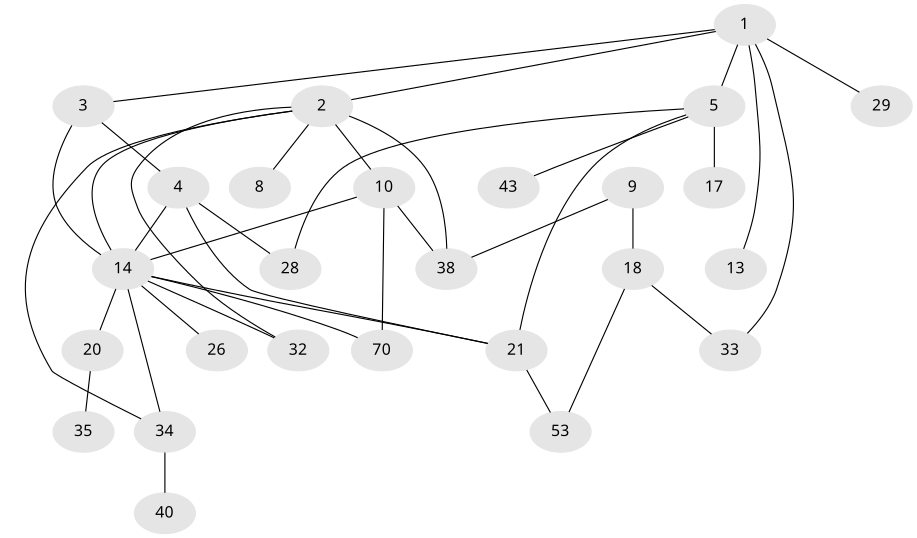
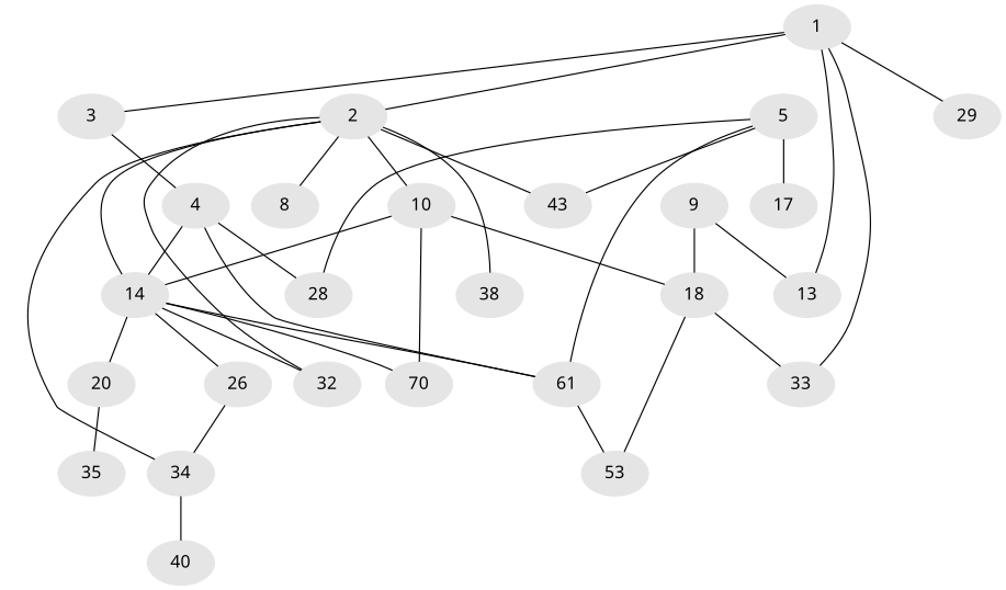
  graph {
    fontname="Noto Sans"
    node [color=gray90 fontname="Noto Sans" style=filled]
    edge [fontname="Noto Sans"]
    1 [super="+27"]
    2
    3 [super="+36"]
    5 [super="+6+7+22"]
    13
    29
    33
    8 [super="+25"]
    10 [super="+16"]
    14 [super="+15+24+41+47"]
    32
    34 [super="+51"]
    38
    43 [super="+49"]
    4 [super="+12"]
-   21 [super="+42+37"]
+   21 [super="+42+37" label=61]
    28 [super="+44"]
    17
    18 [super="+31"]
    n20 [label=70 super="+45"]
    20
    26
    40
    n24 [label=53]
    9
    35
    1 -- 2
    1 -- 3
-   1 -- 5 [weight=2]
    1 -- 13
    1 -- 29 [weight=2]
    1 -- 33
    2 -- 8
    2 -- 10
    2 -- 14
    2 -- 32
    2 -- 34
    2 -- 38
-   3 -- 14 [weight=2]
+   2 -- 43
    3 -- 4
    5 -- 43
    5 -- 21
    5 -- 28
    5 -- 17 [weight=2]
    10 -- 14
-   10 -- 38
+   10 -- 18
    10 -- n20
    14 -- 32
-   14 -- 34
+   26 -- 34
    14 -- 21
    14 -- n20
    14 -- 20
    14 -- 26
    34 -- 40
    4 -- 14 [weight=2]
    4 -- 21
    4 -- 28 [weight=2]
    21 -- n24
    18 -- 33
    18 -- n24
    20 -- 35
-   9 -- 38
+   9 -- 13
    9 -- 18
  }
